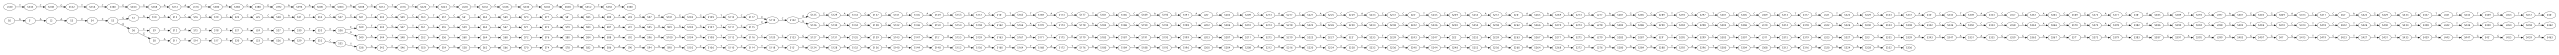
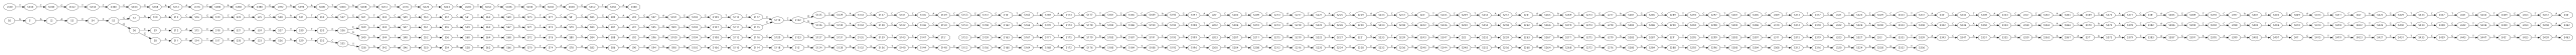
  strict digraph {
    fontname=Ubuntu
    rankdir=LR
    node [fontname=Ubuntu]
    edge [fontname=Ubuntu]
    S0
    S1
    S2
    S3
    S4
    S5
    S6
    S7
    S8
    S9
    S10
    S11
    S12
    S13
    S14
    S15
    S16
    S17
    S18
    S19
    S20
    S21
    S22
    S23
    S24
    S25
    S26
    S27
    S28
    S29
    S30
    S31
    S32
    S33
    S34
    S35
    S36
    S37
    S38
    S39
    S40
    S41
    S42
    S43
    S44
    S45
    S46
    S47
    S48
    S49
    S50
    S51
    S52
    S53
    S54
    S55
    S56
    S57
    S58
    S59
    S60
    S61
    S62
    S63
    S64
    S65
    S66
    S67
    S68
    S69
    S70
    S71
    S72
    S73
    S74
    S75
    S76
    S77
    S78
    S79
    S80
    S81
    S82
    S83
    S84
    S85
    S86
    S87
    S88
    S89
    S90
    S91
    S92
    S93
    S94
    S95
    S96
    S97
    S98
    S99
    S100
    S101
    S102
    S103
    S104
    S105
    S106
    S107
    S108
    S109
    S110
    S111
    S112
    S113
    S114
    S115
    S116
    S117
    S118
    S119
    S120
    S121
    S122
    S123
    S124
    S125
    S126
    S127
    S128
    S129
    S130
    S131
    S132
    S133
    S134
    S135
    S136
    S137
    S138
    S139
    S140
    n142 [label=S741]
    S142
    S143
    S144
    S145
    S146
    S147
    S148
    S149
    S150
    S151
    S152
    S153
    S154
    S155
    S156
    S157
    S158
    S159
    S160
    S161
    S162
    S163
    S164
    S165
    S166
    S167
    S168
    S169
    S170
    S171
    S172
    S173
    S174
    S175
    S176
    S177
    S178
    S179
    S180
    S181
    S182
    S183
    S184
    S185
    S186
    S187
    S188
    S189
    S190
    S191
    S192
    S193
    S194
    S195
    S196
    S197
    S198
    S199
    S200
    S201
    S202
    S203
    S204
    S205
    S206
    S207
    S208
    S209
    S210
    S211
    S212
    S213
    S214
    S215
    S216
    S217
    S218
    S219
    S220
    S221
    S222
    S223
    S224
    S225
    S226
    S227
    S228
    S229
    S230
    S231
    S232
    S233
    S234
    S235
    S236
    S237
    S238
    S239
    S240
    S241
    S242
    S243
    S244
    S245
    S246
    S247
    S248
    S249
    S250
    S251
    S252
    S253
    S254
    S255
    S256
    S257
    S258
    S259
    S260
    S261
    S262
    S263
    S264
    S265
    S266
    S267
    S268
    S269
    S270
    S271
    S272
    S273
    S274
    S275
    S276
    S277
    S278
    S279
    S280
    S281
    S282
    S283
    S284
    S285
    S286
    S287
    S288
    S289
    S290
    S291
    S292
    S293
    S294
    S295
    S296
    S297
    S298
    S299
    S300
    S301
    S302
    S303
    S304
    S305
    S306
    S307
    S308
    S309
    S310
    S311
    S312
    S313
    S314
    S315
    S316
    S317
    S318
    S319
    S320
    S321
    S322
    S323
    S324
    S325
    S326
    S327
    S328
    S329
    S330
    S331
    S332
    S333
    S334
    S335
    S336
    S337
    S338
    S339
    S341
    S342
    S343
    S340
    S344
    S345
    S346
    S347
    S348
    S349
    S350
    S351
    S352
    S353
    S354
    S355
    S356
    S357
    S358
    S359
    S360
    S361
    S362
    S363
    S364
    S365
    S366
    S367
    S368
    S369
    S370
    S371
    S372
    S373
    S374
    S375
    S376
    S377
    S378
    S379
    S380
    S381
    S382
    S383
    S384
    S385
    S386
    S387
    S388
    S389
    S390
    S391
    S392
    S393
    S394
    S395
    S396
    S397
    S398
    S399
    S400
    S401
    S402
    S403
    S404
    S405
    S406
    S407
    S408
    S409
    S410
    S411
    S412
    S413
    S414
    S415
    S416
    S417
    S418
    S419
    S420
    S421
    S422
    S423
    S424
    S425
    S426
    S427
    S428
    S429
    S430
    S431
    S432
    S433
    S434
    S435
    S436
    S437
    S438
    S439
    S440
    S441
    S442
    S443
    S444
    S445
    S446
    S447
    S448
    S449
    S450
    S451
    S452
    S453
    S454
    S455
    S456
    S457
    S458
    S459
    S460
    S461
    S462
    S463
    S0 -> S1 [label=G]
    S1 -> S2 [label=A]
    S2 -> S3 [label=A]
    S3 -> S4 [label=C]
    S4 -> S5 [label=C]
    S5 -> S6 [label=A]
    S5 -> S7 [label=G]
    S6 -> S8 [label=G]
    S6 -> S9 [label=C]
    S7 -> S10 [label=G]
    S8 -> S11 [label=A]
    S9 -> S12 [label=C]
    S10 -> S13 [label=A]
    S11 -> S14 [label=C]
    S12 -> S15 [label=A]
    S13 -> S16 [label=C]
    S14 -> S17 [label=T]
    S15 -> S18 [label=C]
    S16 -> S19 [label=G]
    S17 -> S20 [label=C]
    S18 -> S21 [label=C]
    S19 -> S22 [label=C]
    S20 -> S23 [label=C]
    S21 -> S24 [label=C]
    S22 -> S25 [label=C]
    S23 -> S26 [label=C]
    S24 -> S27 [label=C]
    S25 -> S28 [label=C]
    S26 -> S29 [label=A]
    S27 -> S30 [label=T]
    S28 -> S31 [label=A]
    S29 -> S32 [label=T]
    S30 -> S33 [label=T]
    S31 -> S34 [label=T]
    S32 -> S35 [label=C]
    S33 -> S36 [label=C]
    S34 -> S37 [label=C]
    S35 -> S38 [label=T]
    S36 -> S39 [label=C]
    S36 -> S40 [label=G]
    S37 -> S41 [label=G]
    S38 -> S42 [label=G]
    S39 -> S43 [label=T]
    S40 -> S44 [label=A]
    S41 -> S45 [label=T]
    S42 -> S46 [label=C]
    S43 -> S47 [label=G]
    S44 -> S48 [label=T]
    S45 -> S49 [label=C]
    S46 -> S50 [label=C]
    S47 -> S51 [label=T]
    S48 -> S52 [label=C]
    S49 -> S53 [label=C]
    S50 -> S54 [label=A]
    S51 -> S55 [label=C]
    S52 -> S56 [label=G]
    S53 -> S57 [label=T]
    S54 -> S58 [label=G]
    S55 -> S59 [label=C]
    S56 -> S60 [label=T]
    S57 -> S61 [label=C]
    S58 -> S62 [label=T]
    S59 -> S63 [label=T]
    S60 -> S64 [label=T]
    S61 -> S65 [label=T]
    S62 -> S66 [label=C]
    S63 -> S67 [label=T]
    S64 -> S68 [label=T]
    S65 -> S69 [label=T]
    S66 -> S70 [label=G]
    S67 -> S71 [label=G]
    S68 -> S72 [label=G]
    S69 -> S73 [label=C]
    S70 -> S74 [label=T]
    S71 -> S75 [label=T]
    S72 -> S76 [label=T]
    S73 -> S77 [label=T]
    S74 -> S78 [label=A]
    S75 -> S79 [label=A]
    S76 -> S80 [label=A]
    S77 -> S81 [label=C]
    S78 -> S82 [label=A]
    S79 -> S83 [label=G]
    S80 -> S84 [label=G]
    S81 -> S85 [label=G]
    S82 -> S86 [label=G]
    S83 -> S87 [label=G]
    S84 -> S88 [label=G]
    S85 -> S89 [label=G]
    S86 -> S90 [label=A]
    S87 -> S91 [label=A]
    S88 -> S92 [label=A]
    S89 -> S93 [label=A]
    S90 -> S94 [label=C]
    S91 -> S95 [label=G]
    S92 -> S96 [label=A]
    S93 -> S97 [label=G]
    S94 -> S98 [label=G]
    S95 -> S99 [label=A]
    S96 -> S100 [label=A]
    S97 -> S101 [label=A]
    S98 -> S102 [label=G]
    S99 -> S103 [label=G]
    S100 -> S104 [label=G]
    S101 -> S105 [label=G]
    S102 -> S106 [label=C]
    S103 -> S107 [label=G]
    S104 -> S108 [label=G]
    S105 -> S109 [label=G]
    S106 -> S110 [label=T]
    S107 -> S111 [label=T]
    S108 -> S112 [label=T]
    S109 -> S113 [label=T]
    S110 -> S114 [label=C]
    S111 -> S115 [label=C]
    S112 -> S116 [label=C]
    S113 -> S117 [label=C]
    S114 -> S118 [label=T]
    S115 -> S119 [label=C]
    S116 -> S120 [label=C]
    S117 -> S119 [label=C]
    S118 -> S121 [label=C]
    S119 -> S122 [label=C]
    S120 -> S123 [label=C]
    S121 -> S124 [label=G]
    S122 -> S125 [label=A]
    S122 -> S126 [label=G]
    S123 -> S127 [label=G]
    S124 -> S128 [label=A]
    S125 -> S129 [label=G]
    S126 -> S130 [label=G]
    S127 -> S131 [label=A]
    S128 -> S132 [label=A]
    S129 -> S133 [label=A]
    S130 -> S134 [label=A]
    S131 -> S135 [label=A]
    S132 -> S136 [label=G]
    S133 -> S137 [label=G]
    S134 -> S138 [label=G]
    S135 -> S139 [label=G]
    S136 -> S140 [label=T]
    S137 -> n142 [label=C]
    S138 -> S142 [label=G]
    S139 -> S143 [label=T]
    S140 -> S144 [label=C]
    n142 -> S145 [label=C]
    S142 -> S146 [label=C]
    S143 -> S147 [label=C]
    S144 -> S148 [label=G]
    S145 -> S149 [label=A]
    S146 -> S150 [label=G]
    S147 -> S151 [label=G]
    S148 -> S152 [label=C]
    S149 -> S153 [label=C]
    S150 -> S154 [label=T]
-   S151 -> S155 [label=A]
    S152 -> S156 [label=G]
    S153 -> S157 [label=G]
    S154 -> S158 [label=G]
    S155 -> S159 [label=G]
    S156 -> S160 [label=G]
    S157 -> S161 [label=G]
    S158 -> S162 [label=G]
    S159 -> S163 [label=G]
    S160 -> S164 [label=C]
    S161 -> S165 [label=T]
    S162 -> S166 [label=T]
    S163 -> S167 [label=T]
    S164 -> S168 [label=T]
    S165 -> S169 [label=T]
    S166 -> S170 [label=A]
    S167 -> S171 [label=A]
    S168 -> S172 [label=A]
    S169 -> S173 [label=A]
    S170 -> S174 [label=T]
    S171 -> S175 [label=T]
    S172 -> S176 [label=T]
    S173 -> S177 [label=C]
    S174 -> S178 [label=G]
    S175 -> S179 [label=A]
    S176 -> S180 [label=A]
    S177 -> S181 [label=T]
    S178 -> S182 [label=A]
    S179 -> S183 [label=A]
    S180 -> S184 [label=G]
    S181 -> S185 [label=G]
    S182 -> S186 [label=G]
    S183 -> S187 [label=G]
    S184 -> S188 [label=T]
    S185 -> S189 [label=C]
    S186 -> S190 [label=C]
    S187 -> S191 [label=T]
    S188 -> S192 [label=A]
    S189 -> S193 [label=A]
    S190 -> S194 [label=G]
    S191 -> S195 [label=C]
    S192 -> S196 [label=G]
    S193 -> S197 [label=G]
    S194 -> S198 [label=G]
    S195 -> S199 [label=G]
    S196 -> S200 [label=C]
    S197 -> S201 [label=A]
    S198 -> S202 [label=T]
    S199 -> S203 [label=T]
    S200 -> S204 [label=C]
    S201 -> S205 [label=C]
    S202 -> S206 [label=C]
    S203 -> S207 [label=G]
    S204 -> S208 [label=G]
    S205 -> S209 [label=G]
    S206 -> S210 [label=G]
    S207 -> S211 [label=G]
    S208 -> S212 [label=A]
    S209 -> S213 [label=G]
    S210 -> S214 [label=C]
    S211 -> S215 [label=T]
    S212 -> S216 [label=A]
    S213 -> S217 [label=A]
    S214 -> S218 [label=A]
    S215 -> S219 [label=A]
    S216 -> S220 [label=A]
    S217 -> S221 [label=C]
    S218 -> S222 [label=C]
    S219 -> S223 [label=C]
    S220 -> S224 [label=C]
    S221 -> S225 [label=A]
    S222 -> S226 [label=G]
    S223 -> S227 [label=C]
    S224 -> S228 [label=C]
    S225 -> S229 [label=C]
    S226 -> S230 [label=C]
    S227 -> S231 [label=G]
    S228 -> S232 [label=C]
    S229 -> S233 [label=A]
    S230 -> S234 [label=G]
    S231 -> S235 [label=G]
    S232 -> S236 [label=C]
    S233 -> S237 [label=C]
    S234 -> S238 [label=C]
    S235 -> S239 [label=T]
    S236 -> S240 [label=G]
    S237 -> S241 [label=C]
    S238 -> S242 [label=G]
    S239 -> S243 [label=G]
    S240 -> S244 [label=A]
    S241 -> S245 [label=T]
    S242 -> S246 [label=G]
    S243 -> S247 [label=G]
    S244 -> S248 [label=C]
    S245 -> S249 [label=C]
    S246 -> S250 [label=C]
    S247 -> S251 [label=T]
    S248 -> S252 [label=T]
    S249 -> S253 [label=T]
    S250 -> S254 [label=T]
    S251 -> S255 [label=T]
    S252 -> S256 [label=A]
    S253 -> S257 [label=A]
    S254 -> S258 [label=G]
    S255 -> S259 [label=A]
    S256 -> S260 [label=G]
    S257 -> S261 [label=G]
    S258 -> S262 [label=G]
    S259 -> S263 [label=G]
    S260 -> S264 [label=A]
    S261 -> S265 [label=A]
    S262 -> S266 [label=A]
    S263 -> S267 [label=A]
    S264 -> S268 [label=A]
    S265 -> S269 [label=A]
    S266 -> S270 [label=A]
    S267 -> S271 [label=A]
    S268 -> S272 [label=T]
    S269 -> S273 [label=C]
    S270 -> S274 [label=T]
    S271 -> S275 [label=G]
    S272 -> S276 [label=C]
    S273 -> S277 [label=G]
    S274 -> S278 [label=G]
    S275 -> S279 [label=G]
    S276 -> S280 [label=G]
    S277 -> S281 [label=A]
    S278 -> S282 [label=G]
    S279 -> S283 [label=G]
    S280 -> S284 [label=G]
    S281 -> S285 [label=G]
    S282 -> S286 [label=G]
    S283 -> S287 [label=G]
    S284 -> S288 [label=G]
    S285 -> S289 [label=G]
    S286 -> S290 [label=G]
    S287 -> S291 [label=G]
    S288 -> S292 [label=T]
    S289 -> S293 [label=T]
    S290 -> S294 [label=T]
    S291 -> S295 [label=T]
    S292 -> S296 [label=A]
    S293 -> S297 [label=G]
    S294 -> S298 [label=C]
    S295 -> S299 [label=C]
    S296 -> S300 [label=T]
    S297 -> S301 [label=T]
    S298 -> S302 [label=C]
    S299 -> S303 [label=C]
    S300 -> S304 [label=C]
    S301 -> S305 [label=C]
    S302 -> S306 [label=G]
    S303 -> S307 [label=G]
    S304 -> S308 [label=C]
    S305 -> S309 [label=C]
    S306 -> S310 [label=C]
    S307 -> S311 [label=T]
    S308 -> S312 [label=C]
    S309 -> S313 [label=C]
    S310 -> S314 [label=C]
    S311 -> S315 [label=C]
    S312 -> S316 [label=G]
    S313 -> S317 [label=T]
    S314 -> S318 [label=G]
    S315 -> S319 [label=G]
    S316 -> S320 [label=A]
    S317 -> S321 [label=G]
    S318 -> S322 [label=G]
    S319 -> S323 [label=G]
    S320 -> S324 [label=A]
    S321 -> S325 [label=T]
    S322 -> S326 [label=A]
    S323 -> S327 [label=A]
    S324 -> S328 [label=A]
    S325 -> S329 [label=C]
    S326 -> S330 [label=A]
    S327 -> S331 [label=A]
    S328 -> S332 [label=G]
    S329 -> S333 [label=C]
    S330 -> S334 [label=C]
    S331 -> S335 [label=C]
    S332 -> S336 [label=T]
    S333 -> S337 [label=T]
    S334 -> S338 [label=T]
    S335 -> S339 [label=T]
    S337 -> S341 [label=A]
    S338 -> S342 [label=G]
    S339 -> S343 [label=A]
    S341 -> S345 [label=C]
    S342 -> S346 [label=C]
    S343 -> S347 [label=C]
    S340 -> S344 [label=T]
    S344 -> S348 [label=C]
    S345 -> S349 [label=T]
    S346 -> S350 [label=A]
    S347 -> S351 [label=A]
    S348 -> S352 [label=G]
    S349 -> S353 [label=A]
    S350 -> S354 [label=C]
    S351 -> S355 [label=A]
    S352 -> S356 [label=T]
    S353 -> S357 [label=C]
    S354 -> S358 [label=C]
    S355 -> S359 [label=G]
    S356 -> S360 [label=C]
    S357 -> S361 [label=C]
    S358 -> S362 [label=C]
    S359 -> S363 [label=G]
    S360 -> S364 [label=G]
    S361 -> S365 [label=A]
    S362 -> S366 [label=A]
    S363 -> S367 [label=A]
    S364 -> S368 [label=G]
    S365 -> S369 [label=G]
    S366 -> S370 [label=G]
    S367 -> S371 [label=A]
    S368 -> S372 [label=A]
    S369 -> S373 [label=G]
    S370 -> S374 [label=A]
    S371 -> S375 [label=A]
    S372 -> S376 [label=A]
    S373 -> S377 [label=A]
    S374 -> S378 [label=A]
    S375 -> S379 [label=A]
    S376 -> S380 [label=C]
    S377 -> S381 [label=G]
    S378 -> S382 [label=C]
    S379 -> S383 [label=C]
    S380 -> S384 [label=A]
    S381 -> S385 [label=A]
    S382 -> S386 [label=A]
    S383 -> S387 [label=A]
    S384 -> S388 [label=G]
    S385 -> S389 [label=G]
    S386 -> S390 [label=G]
    S387 -> S391 [label=G]
    S388 -> S392 [label=G]
    S389 -> S393 [label=T]
    S390 -> S394 [label=C]
    S391 -> S395 [label=A]
    S392 -> S396 [label=A]
    S393 -> S397 [label=C]
    S394 -> S398 [label=C]
    S395 -> S399 [label=A]
    S396 -> S400 [label=A]
    S397 -> S401 [label=A]
    S398 -> S402 [label=G]
    S399 -> S403 [label=G]
    S400 -> S404 [label=T]
    S401 -> S405 [label=G]
    S402 -> S406 [label=T]
    S403 -> S407 [label=G]
    S404 -> S408 [label=A]
    S405 -> S409 [label=G]
    S406 -> S410 [label=C]
    S407 -> S411 [label=G]
    S408 -> S412 [label=G]
    S409 -> S413 [label=A]
    S410 -> S414 [label=C]
    S411 -> S415 [label=G]
    S412 -> S416 [label=T]
    S413 -> S417 [label=C]
    S414 -> S418 [label=T]
    S415 -> S419 [label=T]
    S416 -> S420 [label=C]
    S417 -> S421 [label=C]
    S418 -> S422 [label=C]
    S419 -> S423 [label=C]
    S420 -> S424 [label=T]
    S421 -> S425 [label=A]
    S422 -> S426 [label=T]
    S423 -> S427 [label=T]
    S424 -> S428 [label=C]
    S425 -> S429 [label=G]
    S426 -> S430 [label=G]
    S427 -> S431 [label=C]
    S428 -> S432 [label=T]
    S429 -> S433 [label=T]
    S430 -> S434 [label=T]
    S431 -> S435 [label=T]
    S432 -> S436 [label=C]
    S433 -> S437 [label=C]
    S434 -> S438 [label=C]
    S435 -> S439 [label=C]
    S436 -> S440 [label=T]
    S437 -> S441 [label=T]
    S438 -> S442 [label=G]
    S439 -> S443 [label=G]
    S440 -> S444 [label=G]
    S441 -> S445 [label=C]
    S442 -> S446 [label=T]
    S443 -> S447 [label=T]
    S444 -> S448 [label=A]
    S445 -> S449 [label=T]
    S446 -> S450 [label=G]
    S447 -> S451 [label=G]
    S448 -> S452 [label=G]
    S449 -> S453 [label=G]
    S450 -> S454 [label=G]
    S451 -> S455 [label=G]
    S452 -> S456 [label=T]
    S453 -> S457 [label=T]
    S454 -> S458 [label=T]
    S455 -> S459 [label=T]
    S456 -> S460 [label=A]
    S457 -> S461 [label=A]
    S458 -> S462 [label=A]
    S459 -> S463 [label=A]
  }
